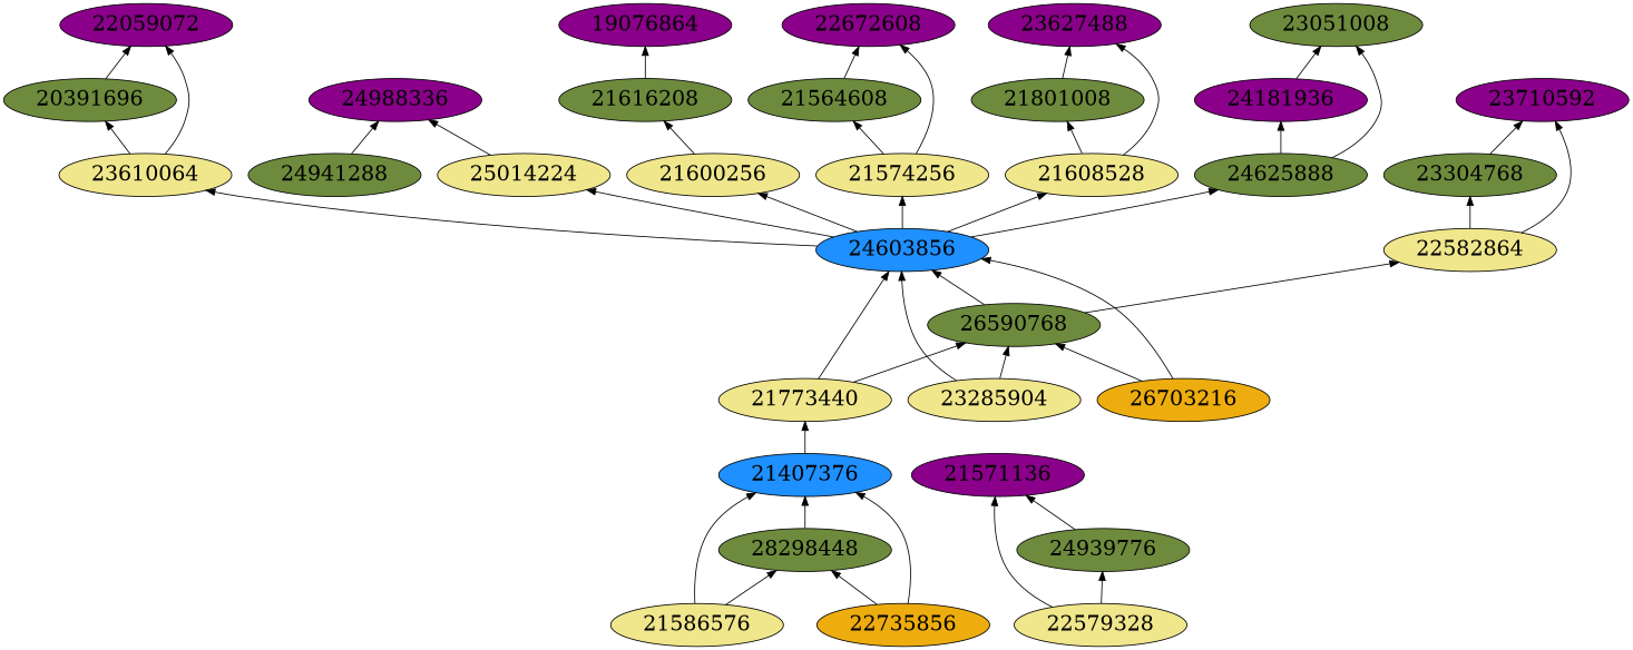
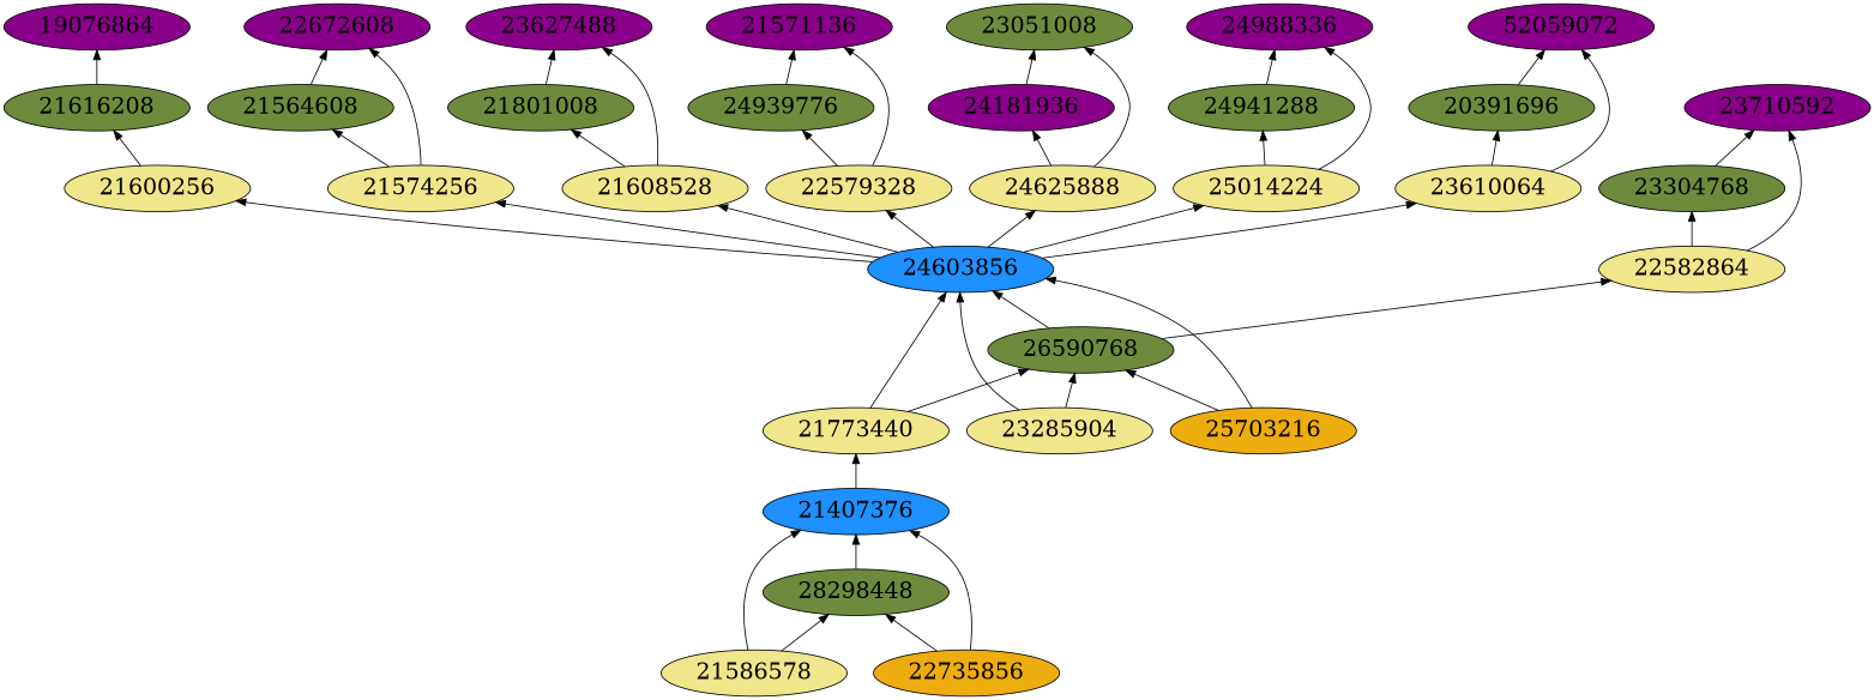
  digraph {
    fontsize=24
    rankdir=BT
    node [fillcolor=khaki fontsize=24 shape=ellipse style=filled]
    edge [arrowhead=normal color=black constraint=true style=solid]
    21407376 [fillcolor=dodgerblue]
    28298448 [fillcolor=darkolivegreen4]
-   21586576
+   21586576 [label=21586578]
    22735856 [fillcolor=darkgoldenrod2]
    24603856 [fillcolor=dodgerblue]
    26590768 [fillcolor=darkolivegreen4]
    23285904
    21773440
-   26703216 [fillcolor=darkgoldenrod2]
+   26703216 [fillcolor=darkgoldenrod2 label=25703216]
    22672608 [fillcolor=magenta4]
    21564608 [fillcolor=darkolivegreen4]
    21574256
    23627488 [fillcolor=magenta4]
    21801008 [fillcolor=darkolivegreen4]
    21608528
    21571136 [fillcolor=magenta4]
    24939776 [fillcolor=darkolivegreen4]
    22579328
    23710592 [fillcolor=magenta4]
    23304768 [fillcolor=darkolivegreen4]
    22582864
    24181936 [fillcolor=magenta4]
    23051008 [fillcolor=darkolivegreen4]
-   24625888 [fillcolor=darkolivegreen4]
+   24625888
    24988336 [fillcolor=magenta4]
    n26 [fillcolor=darkolivegreen4 label=24941288]
    25014224
-   22059072 [fillcolor=magenta4]
+   22059072 [fillcolor=magenta4 label=52059072]
    20391696 [fillcolor=darkolivegreen4]
    23610064
    19076864 [fillcolor=magenta4]
    21616208 [fillcolor=darkolivegreen4]
    21600256
    subgraph sub_1 {
      subgraph sub_2 {
        21407376
        28298448
        21586576
        22735856
      }
      subgraph sub_3 {
        24603856
        26590768
        23285904
        21773440
        26703216
      }
      subgraph sub_4 {
        22672608
        21564608
        21574256
      }
      subgraph sub_5 {
        23627488
        21801008
        21608528
      }
      subgraph sub_6 {
        21571136
        24939776
        22579328
      }
      subgraph sub_7 {
        23710592
        23304768
        22582864
      }
      subgraph sub_8 {
        24181936
        23051008
        24625888
      }
      subgraph sub_9 {
        24988336
        n26
        25014224
      }
      subgraph sub_10 {
        22059072
        20391696
        23610064
      }
      subgraph sub_11 {
        19076864
        21616208
        21600256
      }
    }
    21407376 -> 21773440
    28298448 -> 21407376
    21586576 -> 21407376
    21586576 -> 28298448
    22735856 -> 21407376
    22735856 -> 28298448
    24603856 -> 21574256
    24603856 -> 21608528
+   24603856 -> 22579328
    24603856 -> 24625888
    24603856 -> 25014224
    24603856 -> 23610064
    24603856 -> 21600256
    26590768 -> 24603856
    26590768 -> 22582864
    23285904 -> 24603856
    23285904 -> 26590768
    21773440 -> 24603856
    21773440 -> 26590768
    26703216 -> 24603856
    26703216 -> 26590768
    21564608 -> 22672608
    21574256 -> 22672608
    21574256 -> 21564608
    21801008 -> 23627488
    21608528 -> 23627488
    21608528 -> 21801008
    24939776 -> 21571136
    22579328 -> 21571136
    22579328 -> 24939776
    23304768 -> 23710592
    22582864 -> 23710592
    22582864 -> 23304768
    24181936 -> 23051008
    24625888 -> 24181936
    24625888 -> 23051008
    n26 -> 24988336
    25014224 -> 24988336
+   25014224 -> n26
    20391696 -> 22059072
    23610064 -> 22059072
    23610064 -> 20391696
    21616208 -> 19076864
    21600256 -> 21616208
  }
